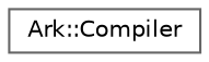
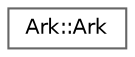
  digraph {
    rankdir=LR
-   n1 [color=grey40 fillcolor=white fontname=Helvetica fontsize=10 height=0.2 label="Ark::Compiler" shape=box style=filled width=0.4]
+   n1 [color=grey40 fillcolor=white fontname=Helvetica fontsize=10 height=0.2 label="Ark::Ark" shape=box style=filled width=0.4]
  }
